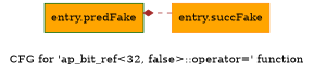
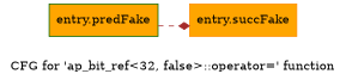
  digraph {
    label="CFG for 'ap_bit_ref\<32, false\>::operator=' function"
    rankdir=LR
    node [shape=record style=filled fillcolor=orange]
    n1 [label="{entry.predFake}" color=darkgreen]
    n2 [filename="/home/omerfaruk/tools/Xilinx/Vitis_HLS/2023.2/include/etc/ap_int_ref.h" label="{entry.succFake}" linenumber=804 color=darkorange]
-   n2 -> n1 [execusionnum=0 filename="/home/omerfaruk/tools/Xilinx/Vitis_HLS/2023.2/include/etc/ap_int_ref.h" color=brown style=dashed arrowhead=diamond]
+   n1 -> n2 [execusionnum=0 filename="/home/omerfaruk/tools/Xilinx/Vitis_HLS/2023.2/include/etc/ap_int_ref.h" color=brown style=dashed arrowhead=diamond]
  }
